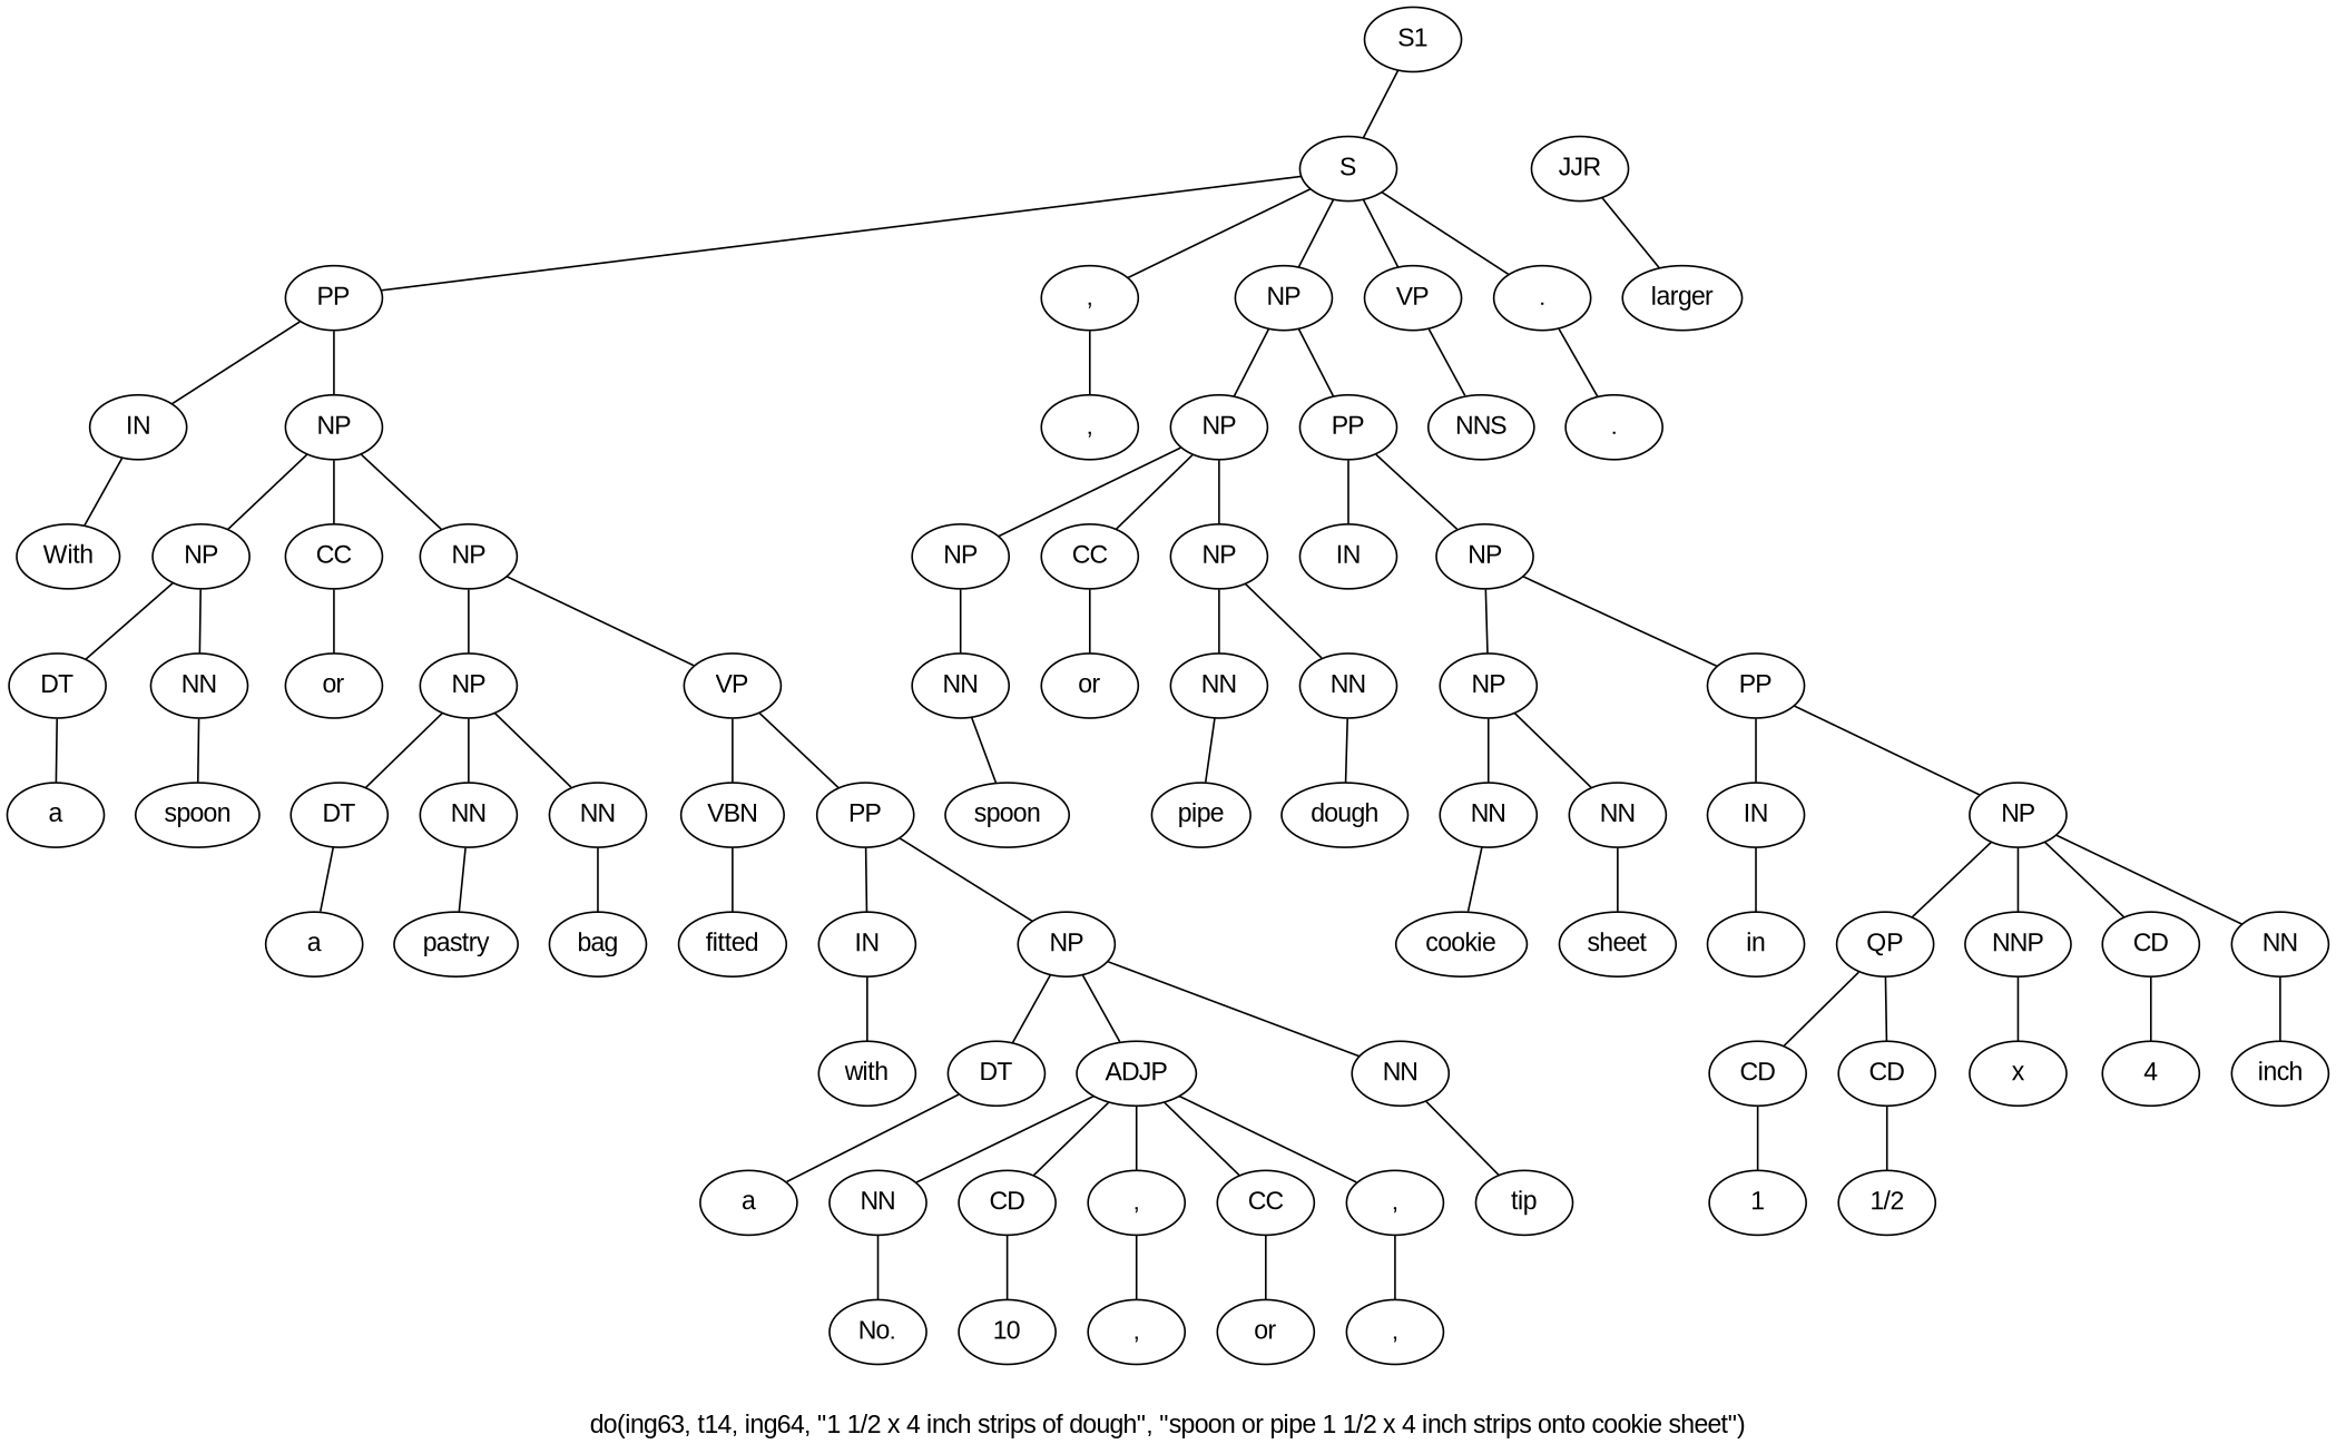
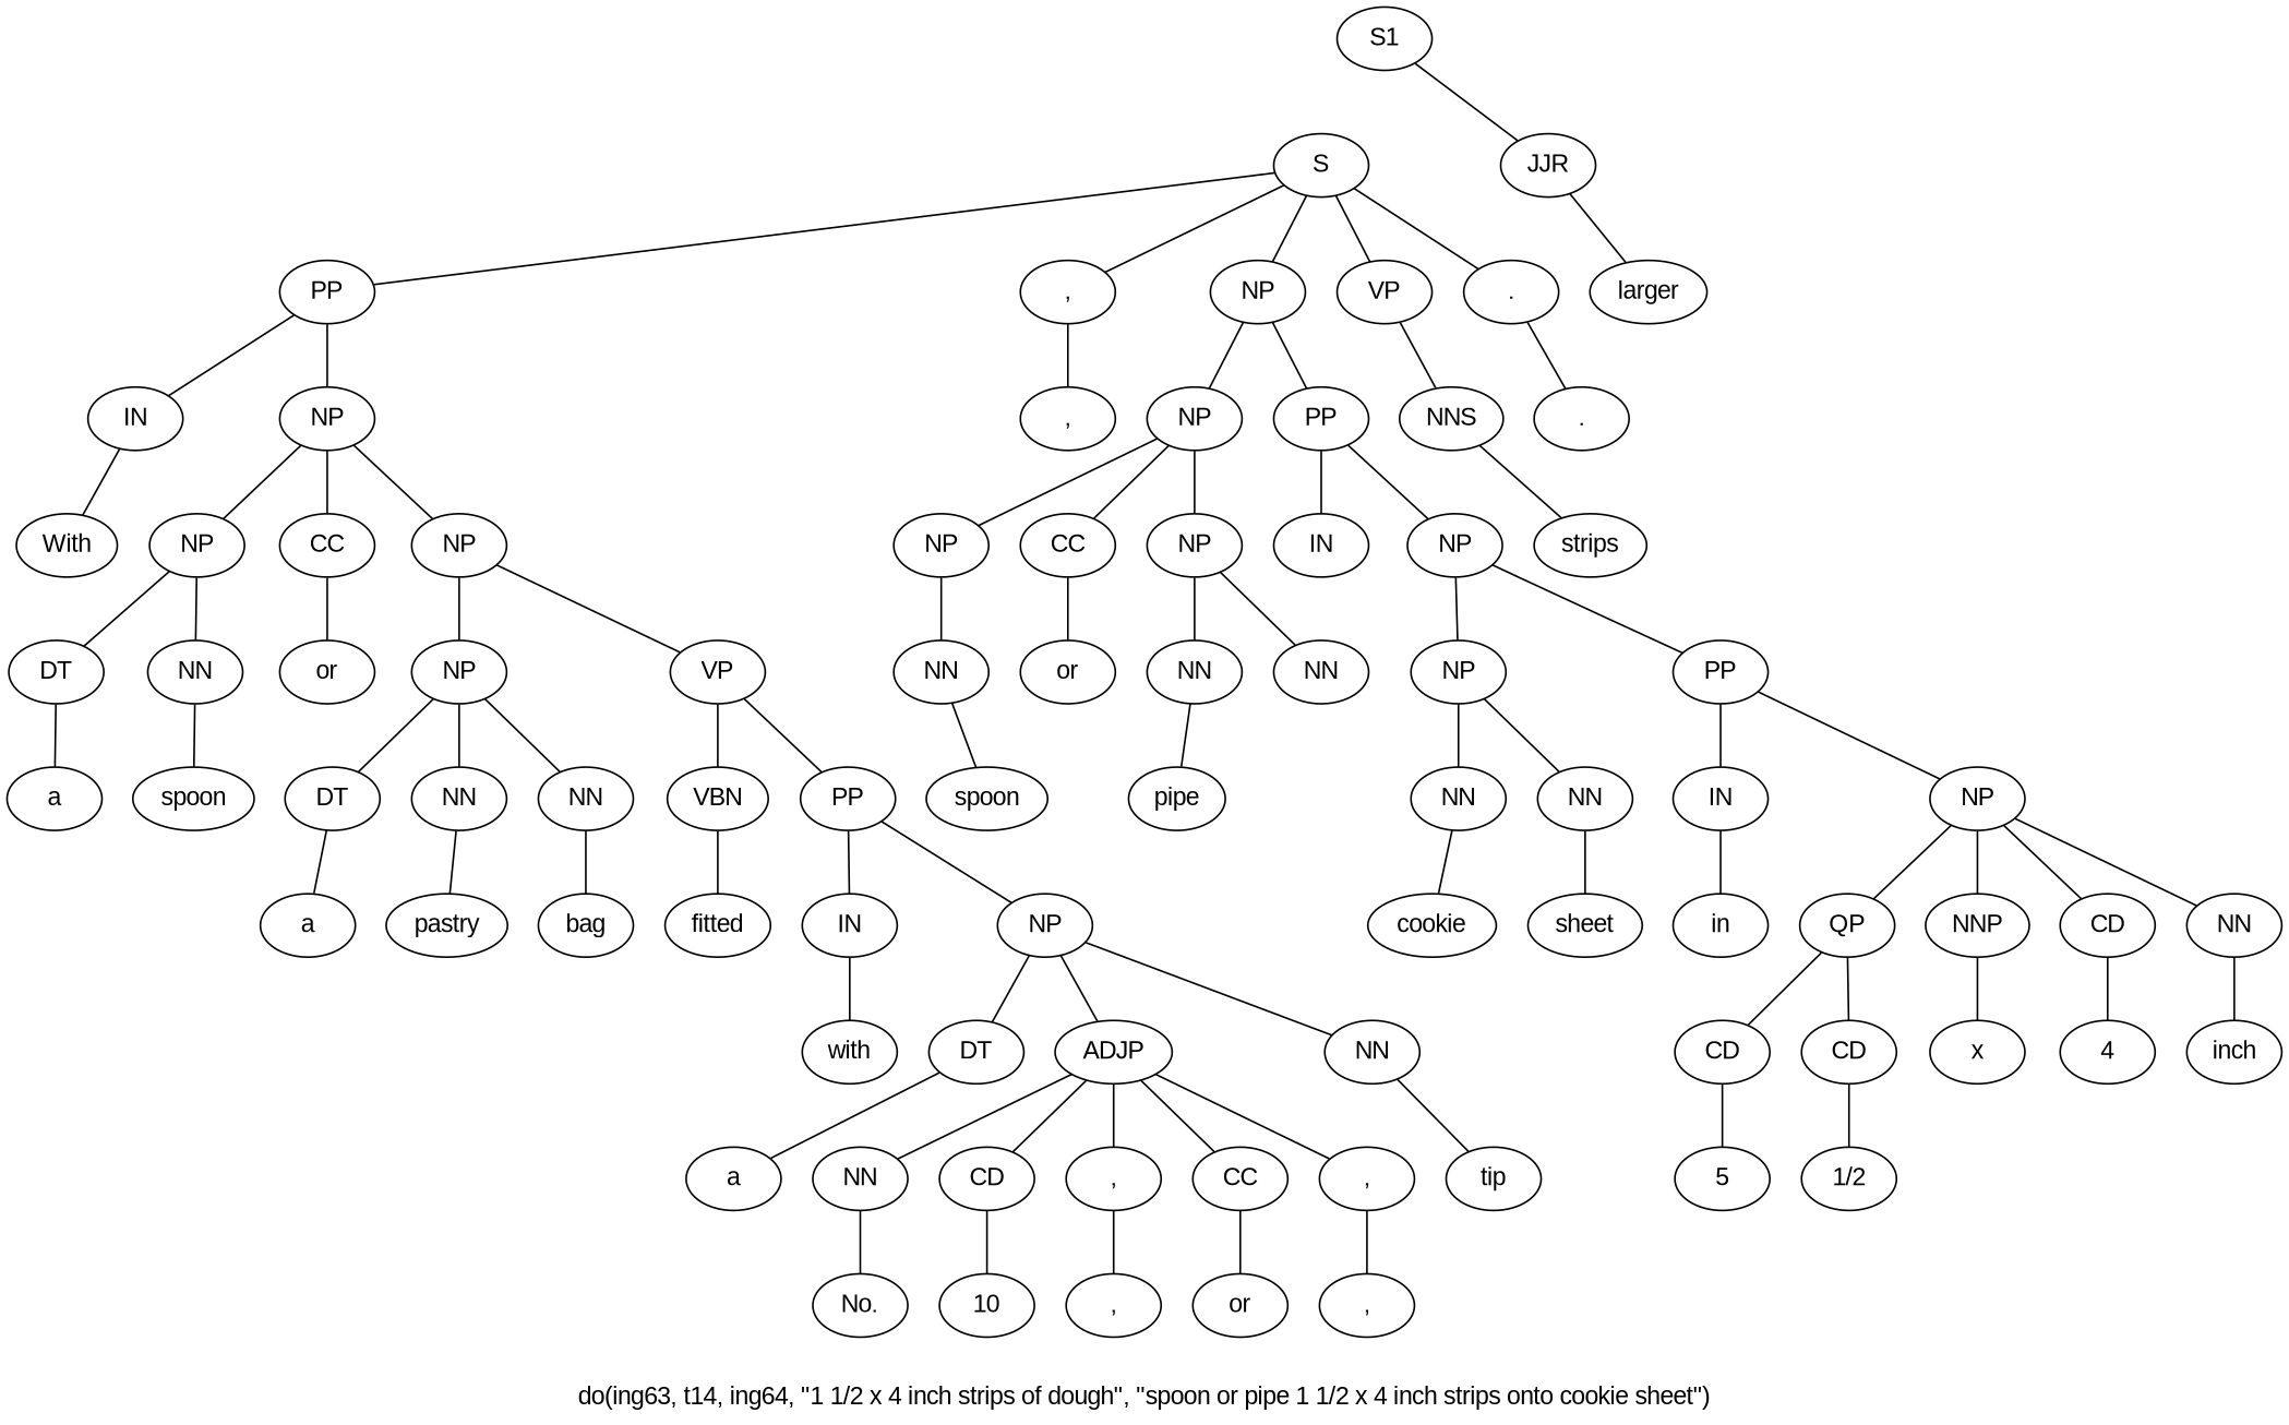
  graph {
    fontname="Liberation Sans"
    label="do(ing63, t14, ing64, \"1 1/2 x 4 inch strips of dough\", \"spoon or pipe 1 1/2 x 4 inch strips onto cookie sheet\")"
    node [fontname="Liberation Sans"]
    edge [fontname="Liberation Sans"]
    n1 [label=S1]
    n2 [label=S]
    n3 [label=PP]
    n4 [label=","]
    n5 [label=NP]
    n6 [label=VP]
    n7 [label="."]
    n8 [label=IN]
    n9 [label=NP]
    n10 [label=","]
    n11 [label=NP]
    n12 [label=PP]
    n13 [label=NNS]
    n14 [label="."]
    n15 [label=With]
    n16 [label=NP]
    n17 [label=CC]
    n18 [label=NP]
    n19 [label=DT]
    n20 [label=NN]
    n21 [label=or]
    n22 [label=NP]
    n23 [label=VP]
    n24 [label=a]
    n25 [label=spoon]
    n26 [label=DT]
    n27 [label=NN]
    n28 [label=NN]
    n29 [label=VBN]
    n30 [label=PP]
    n31 [label=a]
    n32 [label=pastry]
    n33 [label=bag]
    n34 [label=fitted]
    n35 [label=IN]
    n36 [label=NP]
    n37 [label=with]
    n38 [label=DT]
    n39 [label=ADJP]
    n40 [label=NN]
    n41 [label=a]
    n42 [label=NN]
    n43 [label=CD]
    n44 [label=","]
    n45 [label=CC]
    n46 [label=","]
    n47 [label=tip]
    n48 [label="No."]
    n49 [label=10]
    n50 [label=","]
    n51 [label=or]
    n52 [label=JJR]
    n53 [label=larger]
    n54 [label=","]
    n55 [label=NP]
    n56 [label=CC]
    n57 [label=NP]
    n58 [label=IN]
    n59 [label=NP]
    n60 [label=NN]
    n61 [label=or]
    n62 [label=NN]
    n63 [label=NN]
    n64 [label=spoon]
    n65 [label=pipe]
-   n66 [label=dough]
    n67 [label=NP]
    n68 [label=PP]
    n69 [label=NN]
    n70 [label=NN]
    n71 [label=IN]
    n72 [label=NP]
    n73 [label=cookie]
    n74 [label=sheet]
    n75 [label=in]
    n76 [label=QP]
    n77 [label=NNP]
    n78 [label=CD]
    n79 [label=NN]
    n80 [label=CD]
    n81 [label=CD]
    n82 [label=x]
    n83 [label=4]
    n84 [label=inch]
-   n85 [label=1]
+   n85 [label=5]
    n86 [label="1/2"]
-   n1 -- n2
+   n87 [label=strips]
+   n1 -- n52
    n2 -- n3
    n2 -- n4
    n2 -- n5
    n2 -- n6
    n2 -- n7
    n3 -- n8
    n3 -- n9
    n4 -- n10
    n5 -- n11
    n5 -- n12
    n6 -- n13
    n7 -- n14
    n8 -- n15
    n9 -- n16
    n9 -- n17
    n9 -- n18
    n11 -- n55
    n11 -- n56
    n11 -- n57
    n12 -- n58
    n12 -- n59
+   n13 -- n87
    n16 -- n19
    n16 -- n20
    n17 -- n21
    n18 -- n22
    n18 -- n23
    n19 -- n24
    n20 -- n25
    n22 -- n26
    n22 -- n27
    n22 -- n28
    n23 -- n29
    n23 -- n30
    n26 -- n31
    n27 -- n32
    n28 -- n33
    n29 -- n34
    n30 -- n35
    n30 -- n36
    n35 -- n37
    n36 -- n38
    n36 -- n39
    n36 -- n40
    n38 -- n41
    n39 -- n42
    n39 -- n43
    n39 -- n44
    n39 -- n45
    n39 -- n46
    n40 -- n47
    n42 -- n48
    n43 -- n49
    n44 -- n50
    n45 -- n51
    n46 -- n54
    n52 -- n53
    n55 -- n60
    n56 -- n61
    n57 -- n62
    n57 -- n63
    n59 -- n67
    n59 -- n68
    n60 -- n64
    n62 -- n65
-   n63 -- n66
    n67 -- n69
    n67 -- n70
    n68 -- n71
    n68 -- n72
    n69 -- n73
    n70 -- n74
    n71 -- n75
    n72 -- n76
    n72 -- n77
    n72 -- n78
    n72 -- n79
    n76 -- n80
    n76 -- n81
    n77 -- n82
    n78 -- n83
    n79 -- n84
    n80 -- n85
    n81 -- n86
  }
